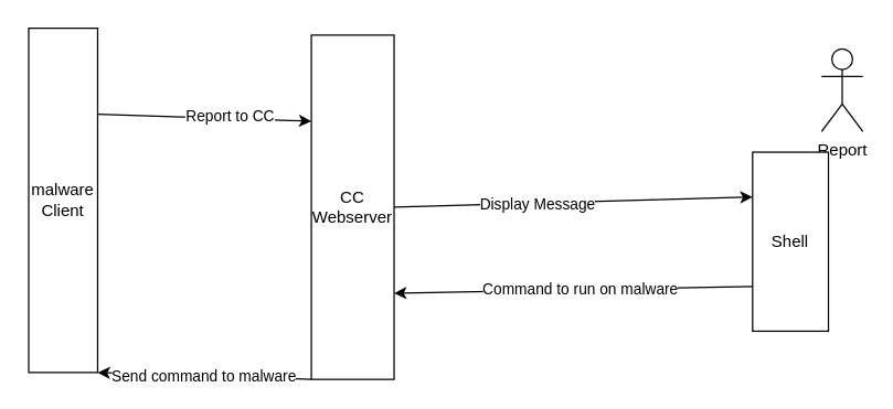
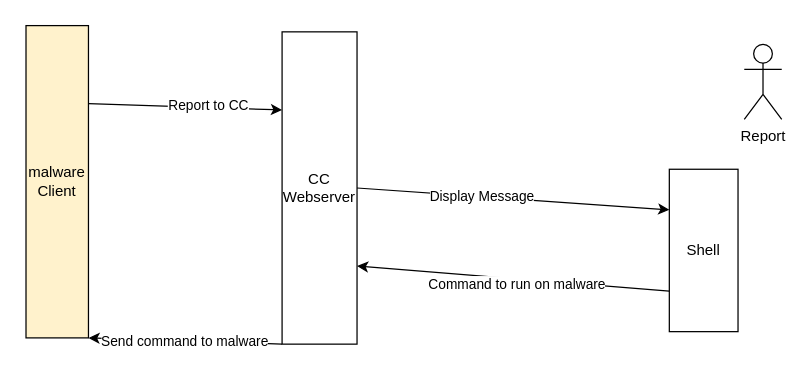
  <mxCell id="0" />
  <mxCell id="1" parent="0" />
- <mxCell id="2" value="malware&lt;br&gt;Client" style="rounded=0;whiteSpace=wrap;html=1;" vertex="1" parent="1"><mxGeometry x="20" y="20" width="50" height="250" as="geometry" /></mxCell>
+ <mxCell id="2" value="malware&lt;br&gt;Client" style="rounded=0;whiteSpace=wrap;html=1;fillColor=#fff2cc;" vertex="1" parent="1"><mxGeometry x="20" y="20" width="50" height="250" as="geometry" /></mxCell>
  <mxCell id="3" value="CC&lt;br&gt;Webserver" style="rounded=0;whiteSpace=wrap;html=1;" vertex="1" parent="1"><mxGeometry x="225" y="25" width="60" height="250" as="geometry" /></mxCell>
  <mxCell id="4" value="" style="endArrow=classic;html=1;exitX=1;exitY=0.25;exitDx=0;exitDy=0;entryX=0;entryY=0.25;entryDx=0;entryDy=0;" edge="1" parent="1" source="2" target="3"><mxGeometry width="50" height="50" relative="1" as="geometry"><mxPoint x="135" y="90" as="sourcePoint" /><mxPoint x="285" y="70" as="targetPoint" /></mxGeometry></mxCell>
  <mxCell id="5" value="Report to CC" style="edgeLabel;html=1;align=center;verticalAlign=middle;resizable=0;points=[];" vertex="1" connectable="0" parent="4"><mxGeometry x="-0.129" y="1" relative="1" as="geometry"><mxPoint x="28" as="offset" /></mxGeometry></mxCell>
  <mxCell id="6" value="Report" style="shape=umlActor;verticalLabelPosition=bottom;verticalAlign=top;html=1;outlineConnect=0;" vertex="1" parent="1"><mxGeometry x="595" y="35" width="30" height="60" as="geometry" /></mxCell>
- <mxCell id="7" value="Shell" style="rounded=0;whiteSpace=wrap;html=1;" vertex="1" parent="1"><mxGeometry x="545" y="110" width="55" height="130" as="geometry" /></mxCell>
+ <mxCell id="7" value="Shell" style="rounded=0;whiteSpace=wrap;html=1;" vertex="1" parent="1"><mxGeometry x="535" y="135" width="55" height="130" as="geometry" /></mxCell>
  <mxCell id="8" value="" style="endArrow=classic;html=1;exitX=1;exitY=0.5;exitDx=0;exitDy=0;entryX=0;entryY=0.25;entryDx=0;entryDy=0;" edge="1" parent="1" source="3" target="7"><mxGeometry width="50" height="50" relative="1" as="geometry"><mxPoint x="405" y="70" as="sourcePoint" /><mxPoint x="455" y="20" as="targetPoint" /></mxGeometry></mxCell>
  <mxCell id="9" value="Display Message" style="edgeLabel;html=1;align=center;verticalAlign=middle;resizable=0;points=[];" vertex="1" connectable="0" parent="8"><mxGeometry x="-0.201" relative="1" as="geometry"><mxPoint as="offset" /></mxGeometry></mxCell>
  <mxCell id="10" value="" style="endArrow=classic;html=1;entryX=1;entryY=0.75;entryDx=0;entryDy=0;exitX=0;exitY=0.75;exitDx=0;exitDy=0;" edge="1" parent="1" source="7" target="3"><mxGeometry width="50" height="50" relative="1" as="geometry"><mxPoint x="395" y="240" as="sourcePoint" /><mxPoint x="445" y="190" as="targetPoint" /></mxGeometry></mxCell>
  <mxCell id="11" value="Command to run on malware" style="edgeLabel;html=1;align=center;verticalAlign=middle;resizable=0;points=[];" vertex="1" connectable="0" parent="10"><mxGeometry x="-0.351" relative="1" as="geometry"><mxPoint x="-42" as="offset" /></mxGeometry></mxCell>
  <mxCell id="12" value="" style="endArrow=classic;html=1;exitX=0;exitY=1;exitDx=0;exitDy=0;entryX=1;entryY=1;entryDx=0;entryDy=0;" edge="1" parent="1" source="3" target="2"><mxGeometry width="50" height="50" relative="1" as="geometry"><mxPoint x="115" y="230" as="sourcePoint" /><mxPoint x="165" y="180" as="targetPoint" /></mxGeometry></mxCell>
  <mxCell id="13" value="Send command to malware" style="edgeLabel;html=1;align=center;verticalAlign=middle;resizable=0;points=[];" vertex="1" connectable="0" parent="12"><mxGeometry x="0.155" y="-1" relative="1" as="geometry"><mxPoint x="11" y="1" as="offset" /></mxGeometry></mxCell>
